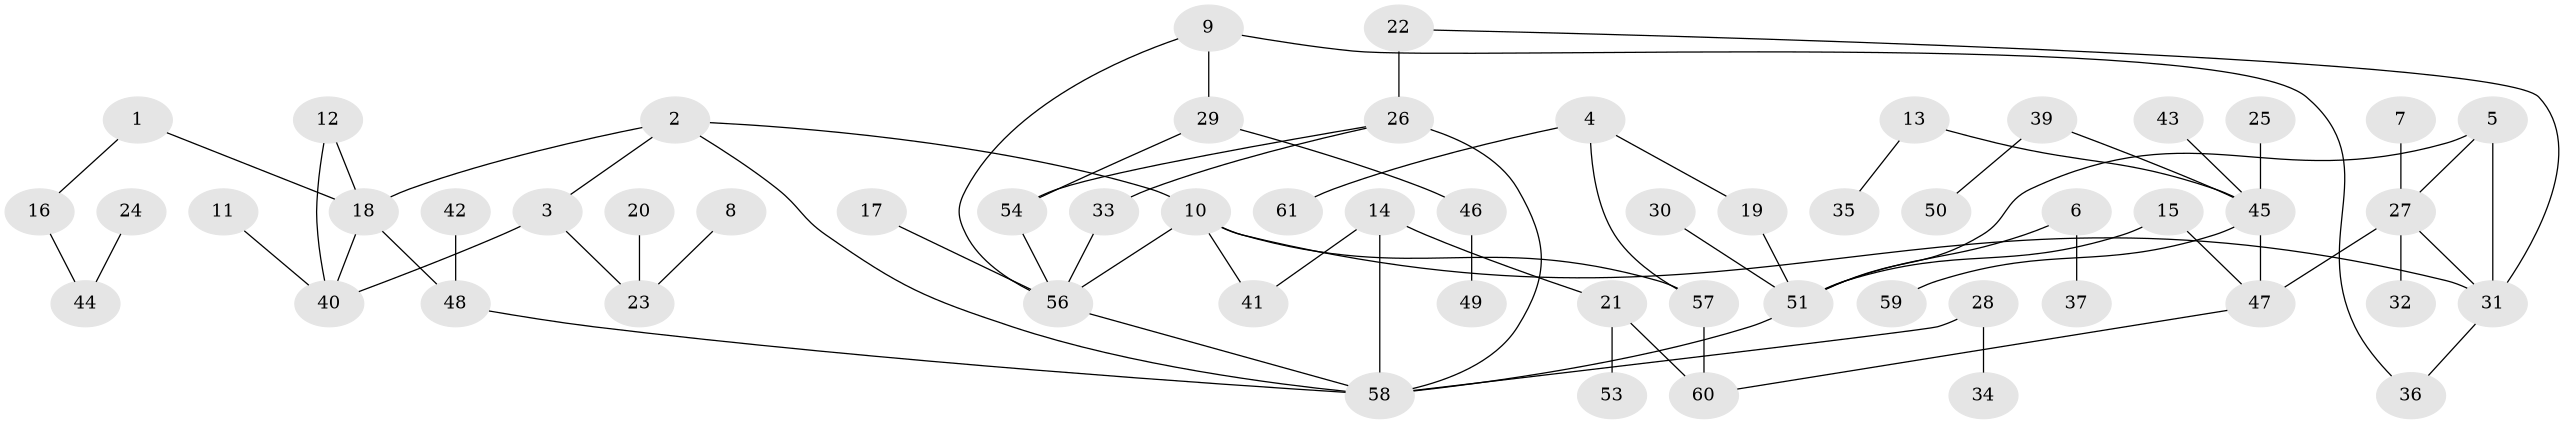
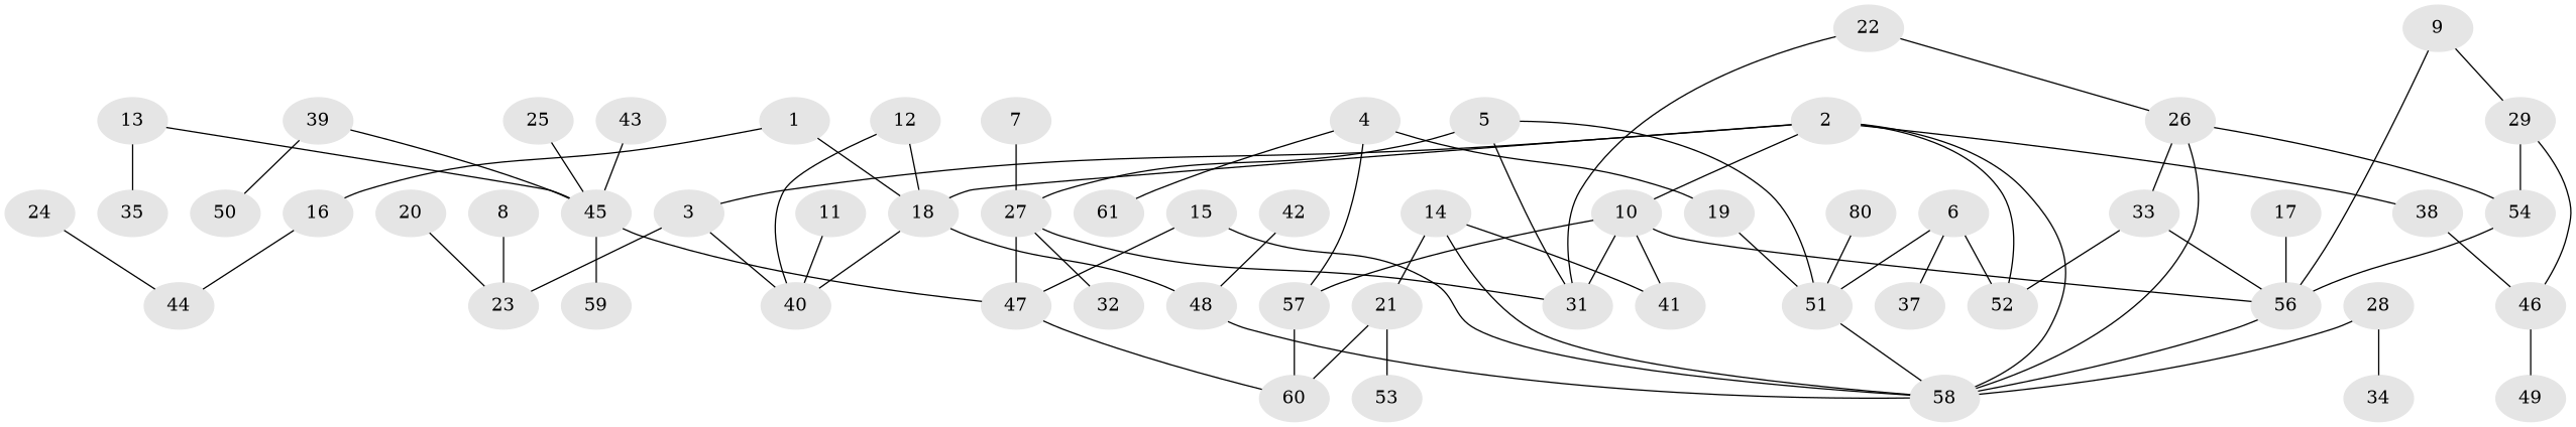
  graph {
    node [color=gray90 style=filled]
    edge [weight=1.0]
    1
    16
    18
    44
    40
    48
    2
    3
    10
+   38
+   52
    58
    23
    57
    31
    56
    41
    46
    4
    19
    61
    51
    60
    5
    27
    47
    32
-   36
    6
    37
    7
    8
    9
    29
    54
    11
    12
    13
    35
    45
    59
    14
    21
    53
    15
    17
    20
    22
    26
    33
    24
    25
    28
    34
    49
-   30
+   30 [label=80]
    39
    50
    42
    43
    1 -- 16
    1 -- 18
    16 -- 44
    18 -- 40
    18 -- 48
    48 -- 58
    2 -- 18
    2 -- 3
    2 -- 10
+   2 -- 38
+   2 -- 52
    2 -- 58
    3 -- 40
    3 -- 23
    10 -- 57
    10 -- 31
    10 -- 56
    10 -- 41
+   38 -- 46
    57 -- 60
-   31 -- 36
    56 -- 58
    46 -- 49
    4 -- 57
    4 -- 19
    4 -- 61
    19 -- 51
    51 -- 58
    5 -- 31
    5 -- 51
    5 -- 27
    27 -- 31
    27 -- 47 [weight=2.0]
    27 -- 32
    47 -- 60
+   6 -- 52
    6 -- 51
    6 -- 37
    7 -- 27 [weight=2.0]
    8 -- 23
    9 -- 56
-   9 -- 36
    9 -- 29
    29 -- 46
    29 -- 54
    54 -- 56
    11 -- 40
    12 -- 18
    12 -- 40
    13 -- 35
    13 -- 45
    45 -- 47
    45 -- 59
    14 -- 58
    14 -- 41
    14 -- 21
    21 -- 60
    21 -- 53
-   15 -- 51
+   15 -- 58
    15 -- 47
    17 -- 56
    20 -- 23
    22 -- 31
    22 -- 26
    26 -- 58
    26 -- 54
    26 -- 33
+   33 -- 52
    33 -- 56
    24 -- 44
    25 -- 45
    28 -- 58
    28 -- 34
    30 -- 51
    39 -- 45
    39 -- 50
    42 -- 48
    43 -- 45
  }
